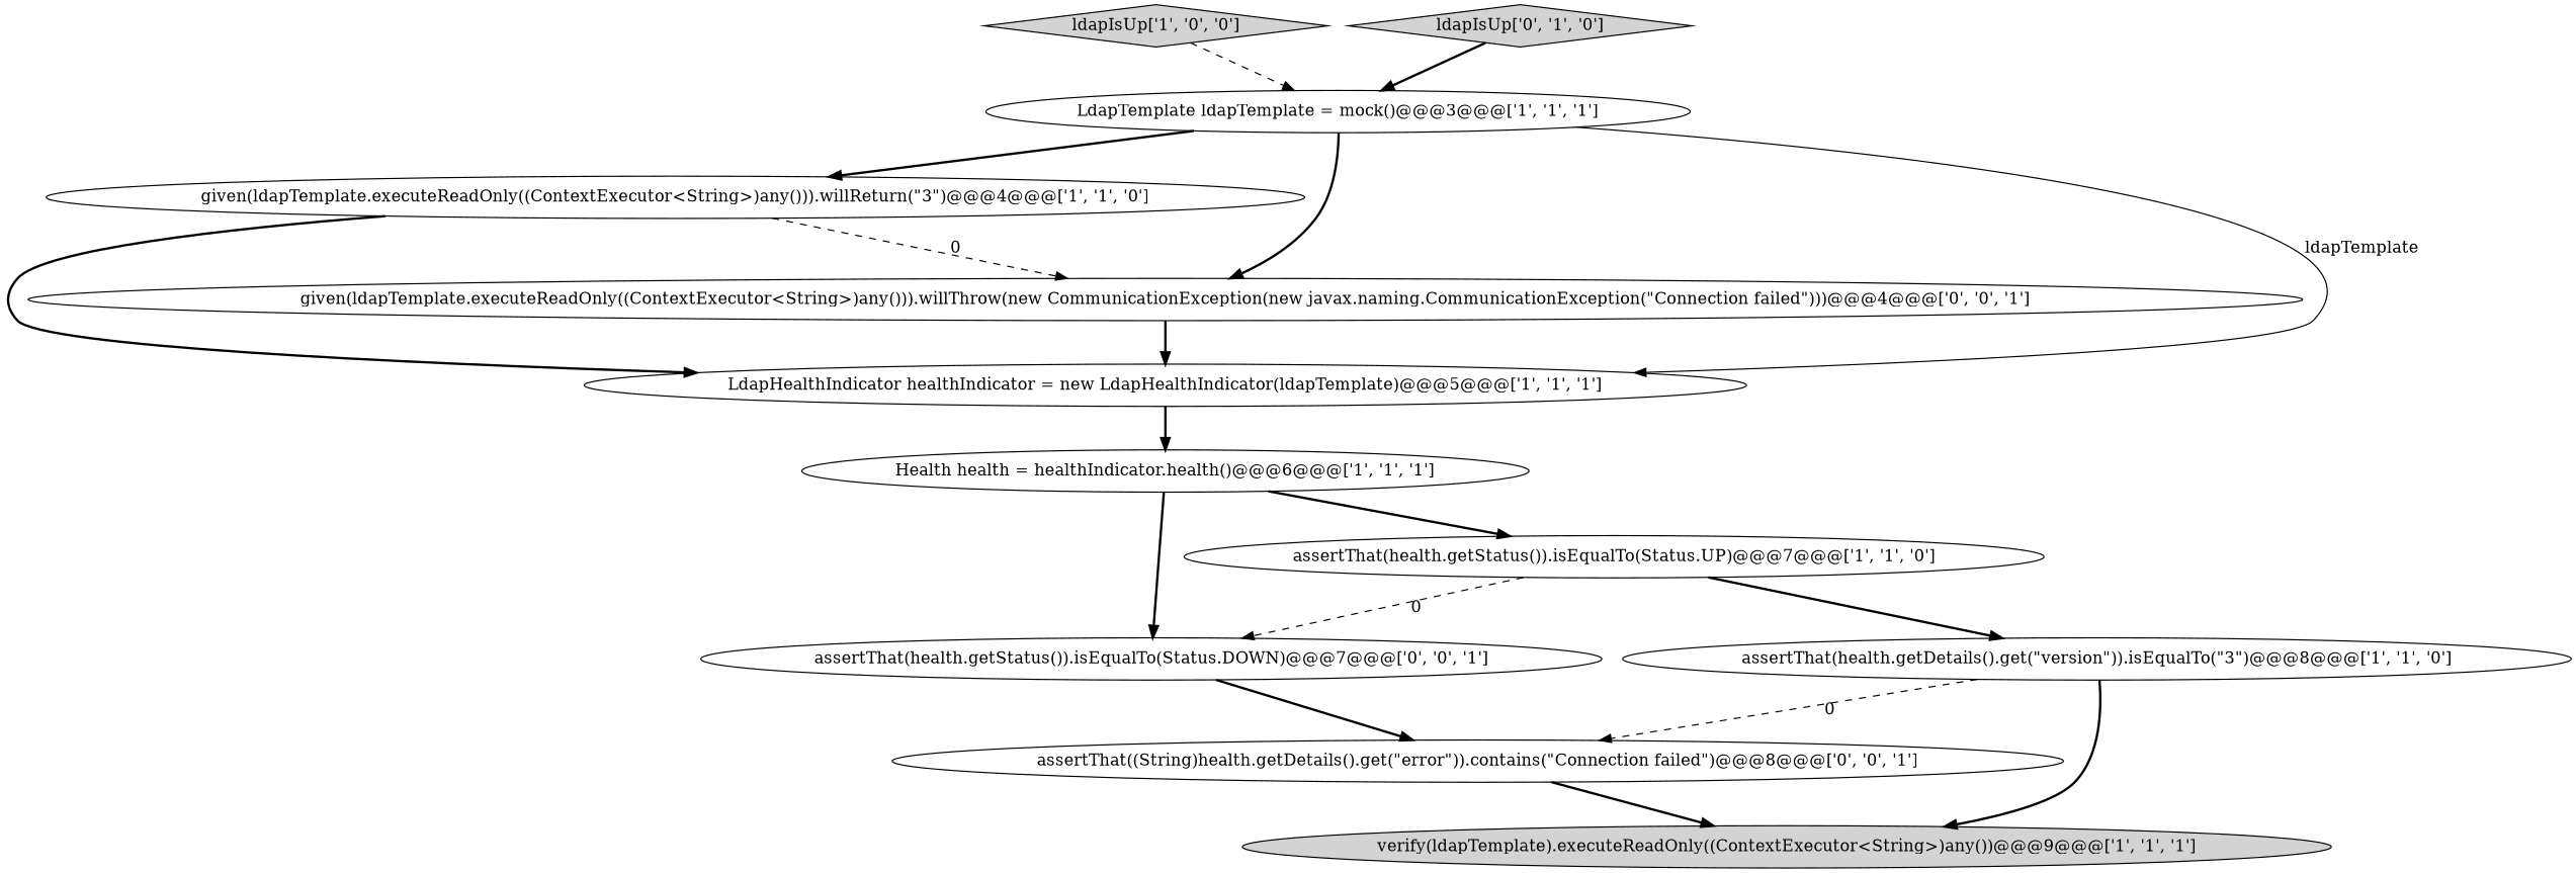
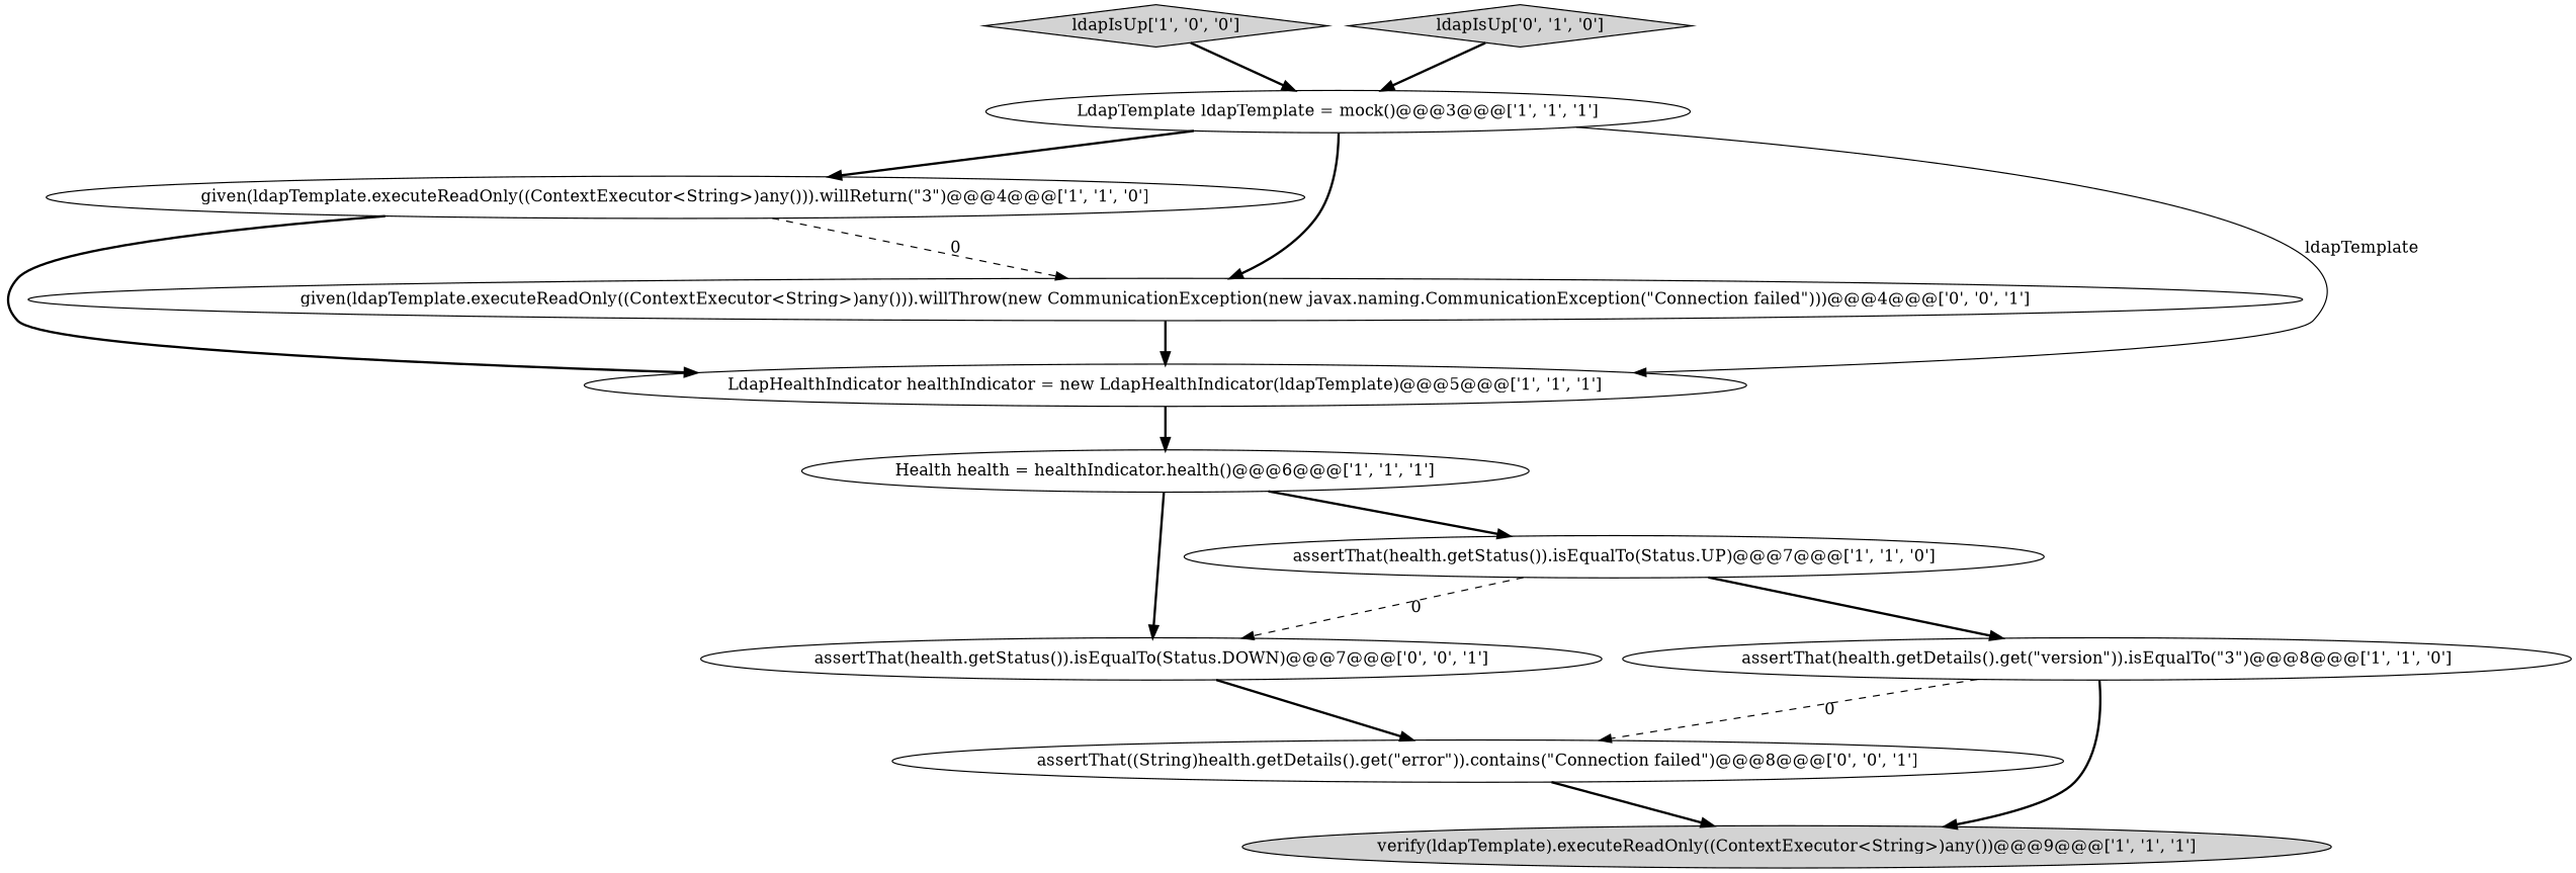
  digraph {
    node [fillcolor=white shape=ellipse style=filled]
    edge [style=bold]
    n1 [label="Health health = healthIndicator.health()@@@6@@@['1', '1', '1']"]
    n2 [label="assertThat(health.getStatus()).isEqualTo(Status.DOWN)@@@7@@@['0', '0', '1']"]
    n3 [label="assertThat(health.getStatus()).isEqualTo(Status.UP)@@@7@@@['1', '1', '0']"]
    n4 [label="assertThat((String)health.getDetails().get(\"error\")).contains(\"Connection failed\")@@@8@@@['0', '0', '1']"]
    n5 [label="assertThat(health.getDetails().get(\"version\")).isEqualTo(\"3\")@@@8@@@['1', '1', '0']"]
    n6 [fillcolor=lightgray label="ldapIsUp['1', '0', '0']" shape=diamond]
    n7 [label="LdapTemplate ldapTemplate = mock()@@@3@@@['1', '1', '1']"]
    n8 [label="given(ldapTemplate.executeReadOnly((ContextExecutor<String>)any())).willReturn(\"3\")@@@4@@@['1', '1', '0']"]
    n9 [label="given(ldapTemplate.executeReadOnly((ContextExecutor<String>)any())).willThrow(new CommunicationException(new javax.naming.CommunicationException(\"Connection failed\")))@@@4@@@['0', '0', '1']"]
    n10 [label="LdapHealthIndicator healthIndicator = new LdapHealthIndicator(ldapTemplate)@@@5@@@['1', '1', '1']"]
    n11 [fillcolor=lightgray label="verify(ldapTemplate).executeReadOnly((ContextExecutor<String>)any())@@@9@@@['1', '1', '1']"]
    n12 [fillcolor=lightgray label="ldapIsUp['0', '1', '0']" shape=diamond]
    n1 -> n2
    n1 -> n3
    n2 -> n4
    n3 -> n2 [label=0 style=dashed]
    n3 -> n5
    n4 -> n11
    n5 -> n4 [label=0 style=dashed]
    n5 -> n11
-   n6 -> n7 [style=dashed]
+   n6 -> n7
    n7 -> n8
    n7 -> n9
    n7 -> n10 [label=ldapTemplate style=solid]
    n8 -> n9 [label=0 style=dashed]
    n8 -> n10
    n9 -> n10
    n10 -> n1
    n12 -> n7
  }
